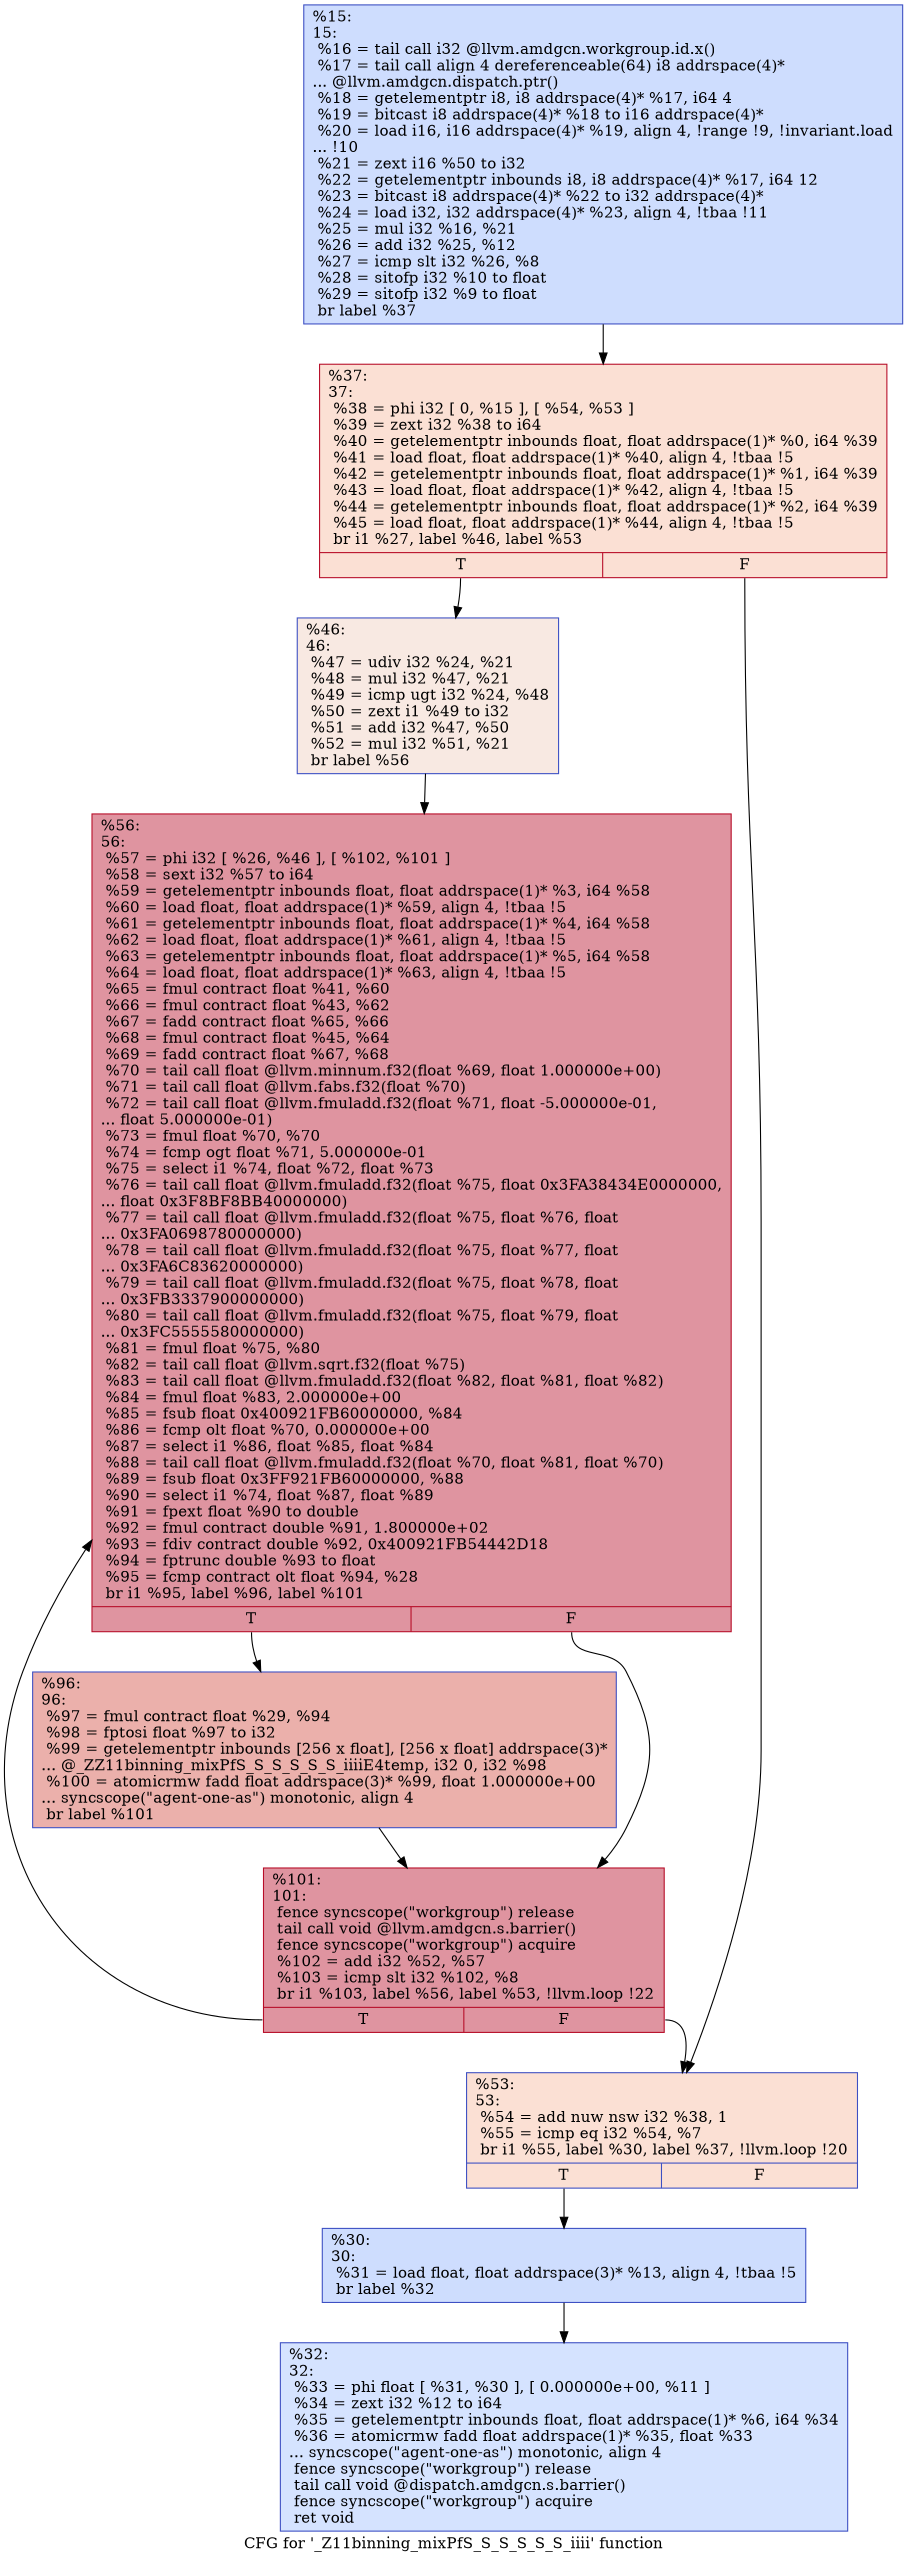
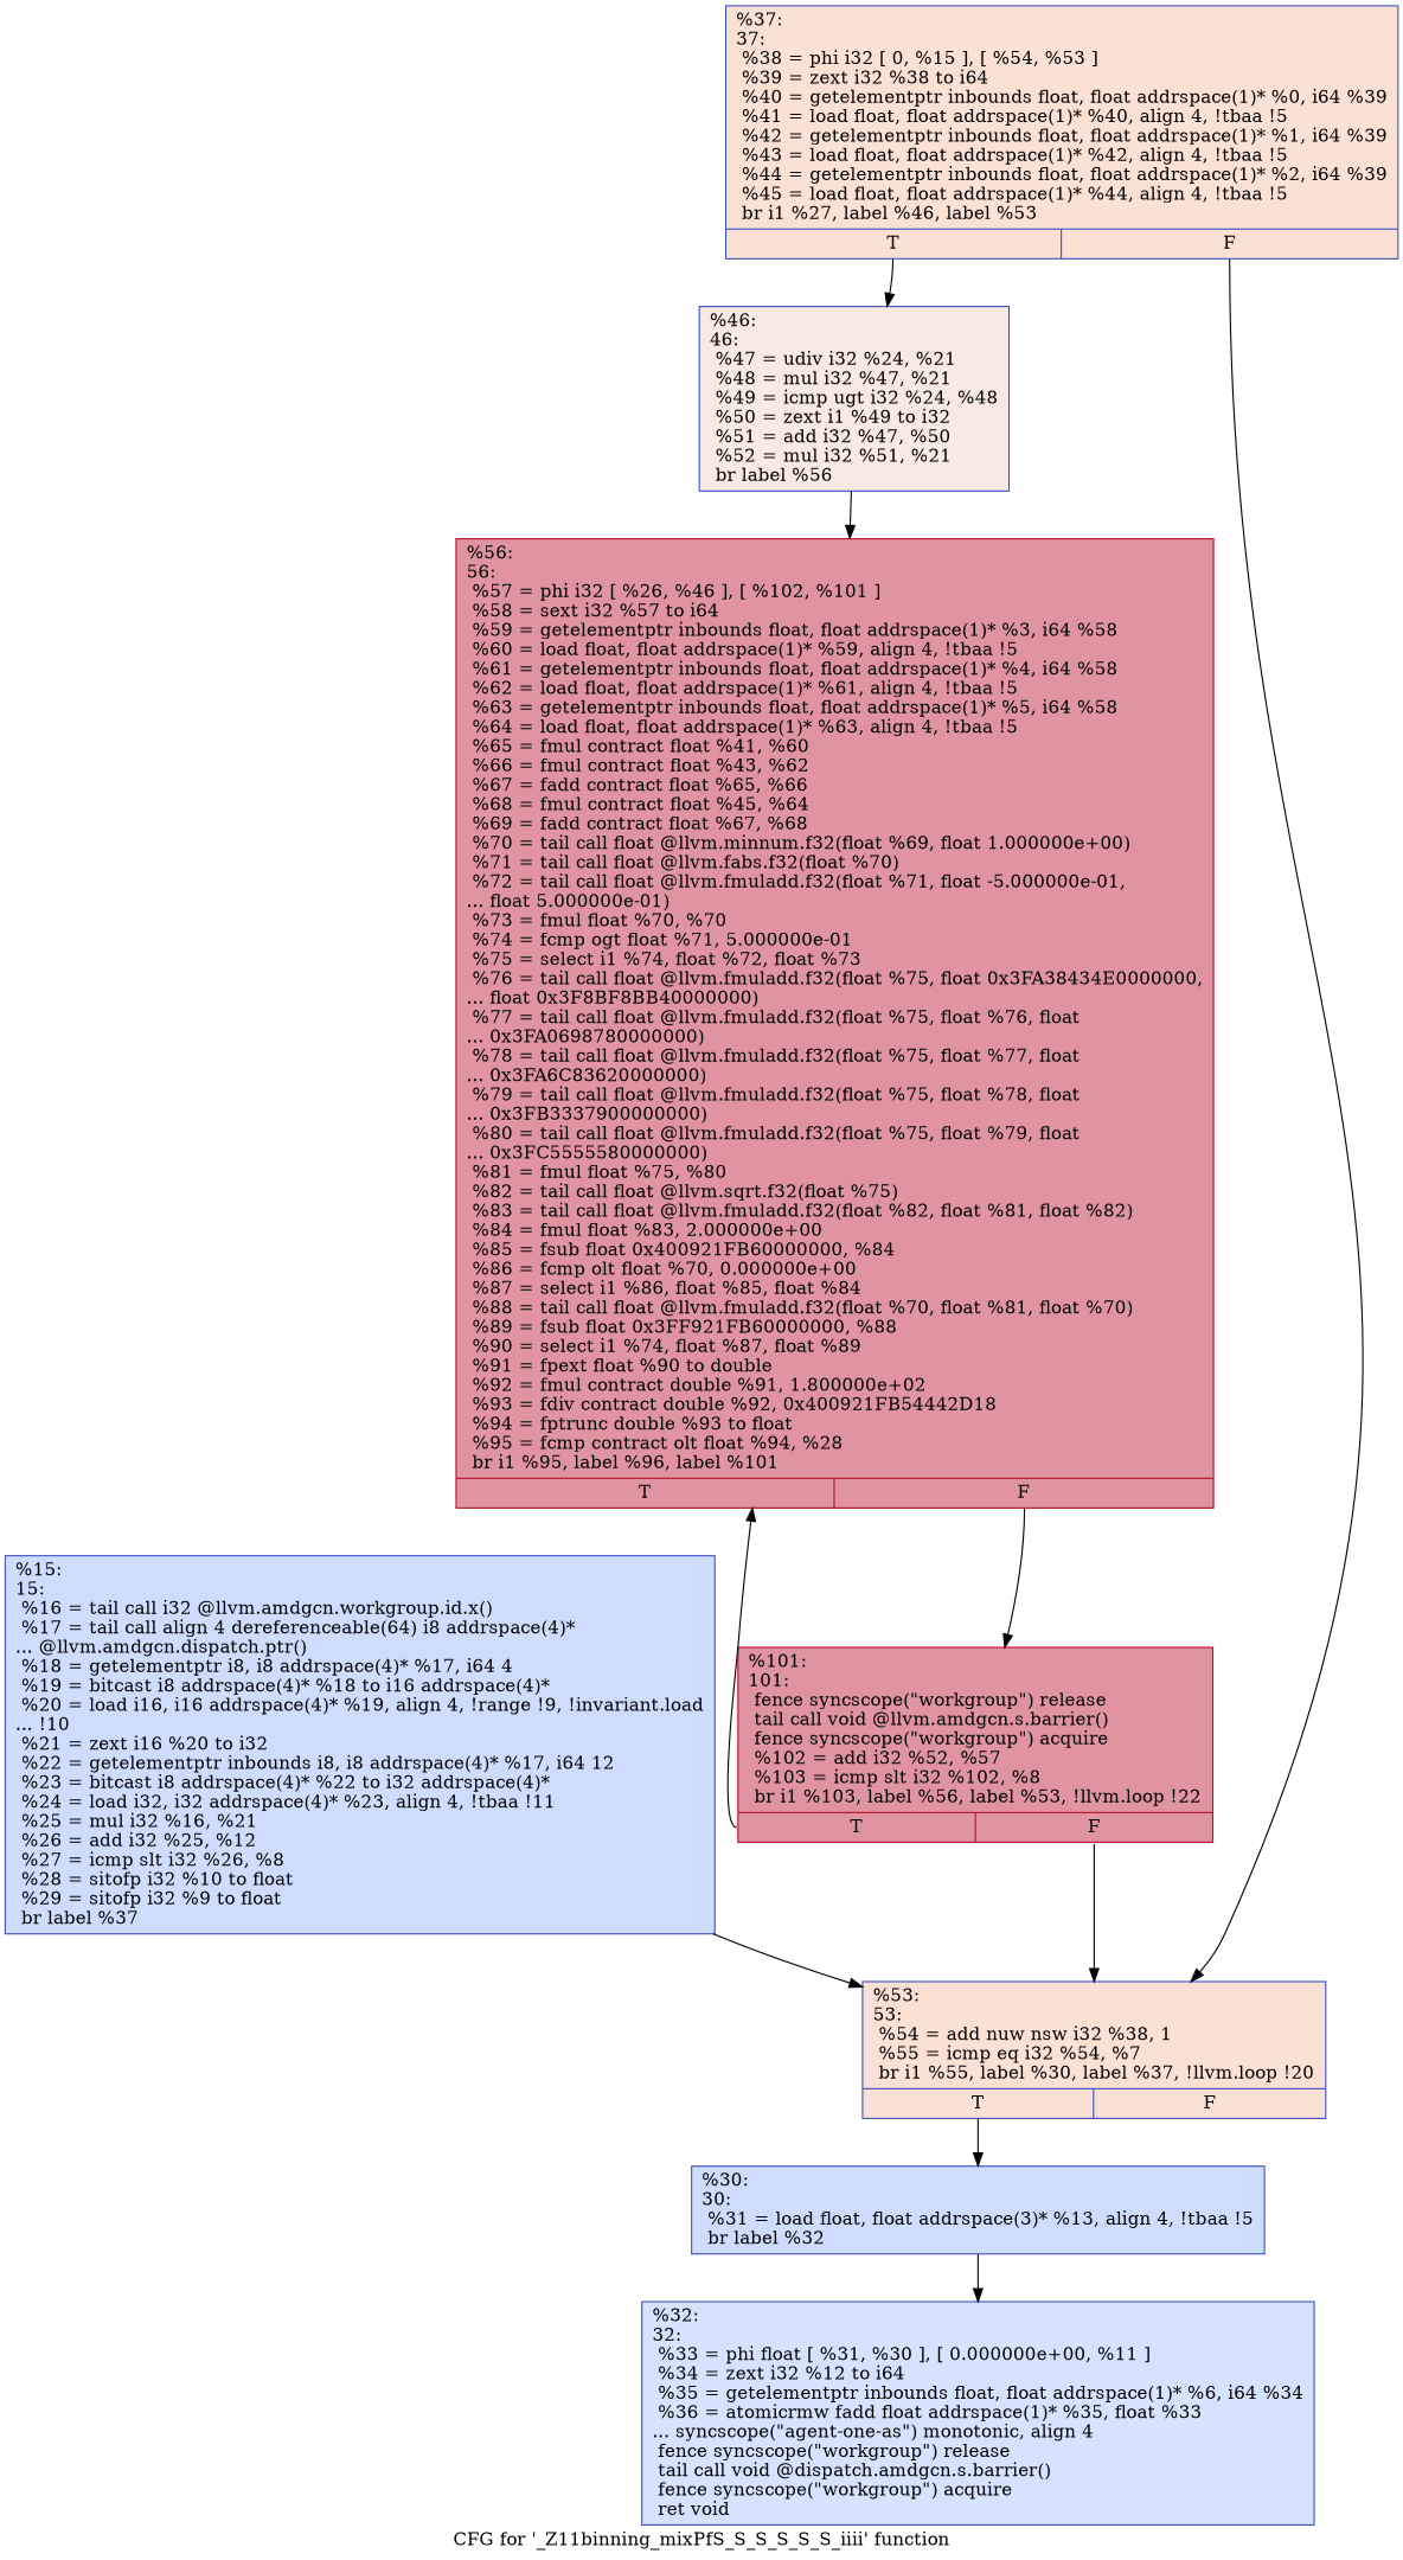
  digraph {
    label="CFG for '_Z11binning_mixPfS_S_S_S_S_S_iiii' function"
    node [color="#3d50c3ff" fillcolor="#8fb1fe70" shape=record style=filled]
    edge [tailport=s0]
-   n1 [label="{%15:\l15:                                               \l  %16 = tail call i32 @llvm.amdgcn.workgroup.id.x()\l  %17 = tail call align 4 dereferenceable(64) i8 addrspace(4)*\l... @llvm.amdgcn.dispatch.ptr()\l  %18 = getelementptr i8, i8 addrspace(4)* %17, i64 4\l  %19 = bitcast i8 addrspace(4)* %18 to i16 addrspace(4)*\l  %20 = load i16, i16 addrspace(4)* %19, align 4, !range !9, !invariant.load\l... !10\l  %21 = zext i16 %50 to i32\l  %22 = getelementptr inbounds i8, i8 addrspace(4)* %17, i64 12\l  %23 = bitcast i8 addrspace(4)* %22 to i32 addrspace(4)*\l  %24 = load i32, i32 addrspace(4)* %23, align 4, !tbaa !11\l  %25 = mul i32 %16, %21\l  %26 = add i32 %25, %12\l  %27 = icmp slt i32 %26, %8\l  %28 = sitofp i32 %10 to float\l  %29 = sitofp i32 %9 to float\l  br label %37\l}"]
-   n2 [color="#b70d28ff" fillcolor="#f7b99e70" label="{%37:\l37:                                               \l  %38 = phi i32 [ 0, %15 ], [ %54, %53 ]\l  %39 = zext i32 %38 to i64\l  %40 = getelementptr inbounds float, float addrspace(1)* %0, i64 %39\l  %41 = load float, float addrspace(1)* %40, align 4, !tbaa !5\l  %42 = getelementptr inbounds float, float addrspace(1)* %1, i64 %39\l  %43 = load float, float addrspace(1)* %42, align 4, !tbaa !5\l  %44 = getelementptr inbounds float, float addrspace(1)* %2, i64 %39\l  %45 = load float, float addrspace(1)* %44, align 4, !tbaa !5\l  br i1 %27, label %46, label %53\l|{<s0>T|<s1>F}}"]
+   n1 [label="{%15:\l15:                                               \l  %16 = tail call i32 @llvm.amdgcn.workgroup.id.x()\l  %17 = tail call align 4 dereferenceable(64) i8 addrspace(4)*\l... @llvm.amdgcn.dispatch.ptr()\l  %18 = getelementptr i8, i8 addrspace(4)* %17, i64 4\l  %19 = bitcast i8 addrspace(4)* %18 to i16 addrspace(4)*\l  %20 = load i16, i16 addrspace(4)* %19, align 4, !range !9, !invariant.load\l... !10\l  %21 = zext i16 %20 to i32\l  %22 = getelementptr inbounds i8, i8 addrspace(4)* %17, i64 12\l  %23 = bitcast i8 addrspace(4)* %22 to i32 addrspace(4)*\l  %24 = load i32, i32 addrspace(4)* %23, align 4, !tbaa !11\l  %25 = mul i32 %16, %21\l  %26 = add i32 %25, %12\l  %27 = icmp slt i32 %26, %8\l  %28 = sitofp i32 %10 to float\l  %29 = sitofp i32 %9 to float\l  br label %37\l}"]
+   n2 [fillcolor="#f7b99e70" label="{%37:\l37:                                               \l  %38 = phi i32 [ 0, %15 ], [ %54, %53 ]\l  %39 = zext i32 %38 to i64\l  %40 = getelementptr inbounds float, float addrspace(1)* %0, i64 %39\l  %41 = load float, float addrspace(1)* %40, align 4, !tbaa !5\l  %42 = getelementptr inbounds float, float addrspace(1)* %1, i64 %39\l  %43 = load float, float addrspace(1)* %42, align 4, !tbaa !5\l  %44 = getelementptr inbounds float, float addrspace(1)* %2, i64 %39\l  %45 = load float, float addrspace(1)* %44, align 4, !tbaa !5\l  br i1 %27, label %46, label %53\l|{<s0>T|<s1>F}}"]
    n3 [fillcolor="#a1c0ff70" label="{%32:\l32:                                               \l  %33 = phi float [ %31, %30 ], [ 0.000000e+00, %11 ]\l  %34 = zext i32 %12 to i64\l  %35 = getelementptr inbounds float, float addrspace(1)* %6, i64 %34\l  %36 = atomicrmw fadd float addrspace(1)* %35, float %33\l... syncscope(\"agent-one-as\") monotonic, align 4\l  fence syncscope(\"workgroup\") release\l  tail call void @dispatch.amdgcn.s.barrier()\l  fence syncscope(\"workgroup\") acquire\l  ret void\l}"]
    n4 [fillcolor="#efcebd70" label="{%46:\l46:                                               \l  %47 = udiv i32 %24, %21\l  %48 = mul i32 %47, %21\l  %49 = icmp ugt i32 %24, %48\l  %50 = zext i1 %49 to i32\l  %51 = add i32 %47, %50\l  %52 = mul i32 %51, %21\l  br label %56\l}"]
    n5 [fillcolor="#f7b99e70" label="{%53:\l53:                                               \l  %54 = add nuw nsw i32 %38, 1\l  %55 = icmp eq i32 %54, %7\l  br i1 %55, label %30, label %37, !llvm.loop !20\l|{<s0>T|<s1>F}}"]
    n6 [color="#b70d28ff" fillcolor="#b70d2870" label="{%56:\l56:                                               \l  %57 = phi i32 [ %26, %46 ], [ %102, %101 ]\l  %58 = sext i32 %57 to i64\l  %59 = getelementptr inbounds float, float addrspace(1)* %3, i64 %58\l  %60 = load float, float addrspace(1)* %59, align 4, !tbaa !5\l  %61 = getelementptr inbounds float, float addrspace(1)* %4, i64 %58\l  %62 = load float, float addrspace(1)* %61, align 4, !tbaa !5\l  %63 = getelementptr inbounds float, float addrspace(1)* %5, i64 %58\l  %64 = load float, float addrspace(1)* %63, align 4, !tbaa !5\l  %65 = fmul contract float %41, %60\l  %66 = fmul contract float %43, %62\l  %67 = fadd contract float %65, %66\l  %68 = fmul contract float %45, %64\l  %69 = fadd contract float %67, %68\l  %70 = tail call float @llvm.minnum.f32(float %69, float 1.000000e+00)\l  %71 = tail call float @llvm.fabs.f32(float %70)\l  %72 = tail call float @llvm.fmuladd.f32(float %71, float -5.000000e-01,\l... float 5.000000e-01)\l  %73 = fmul float %70, %70\l  %74 = fcmp ogt float %71, 5.000000e-01\l  %75 = select i1 %74, float %72, float %73\l  %76 = tail call float @llvm.fmuladd.f32(float %75, float 0x3FA38434E0000000,\l... float 0x3F8BF8BB40000000)\l  %77 = tail call float @llvm.fmuladd.f32(float %75, float %76, float\l... 0x3FA0698780000000)\l  %78 = tail call float @llvm.fmuladd.f32(float %75, float %77, float\l... 0x3FA6C83620000000)\l  %79 = tail call float @llvm.fmuladd.f32(float %75, float %78, float\l... 0x3FB3337900000000)\l  %80 = tail call float @llvm.fmuladd.f32(float %75, float %79, float\l... 0x3FC5555580000000)\l  %81 = fmul float %75, %80\l  %82 = tail call float @llvm.sqrt.f32(float %75)\l  %83 = tail call float @llvm.fmuladd.f32(float %82, float %81, float %82)\l  %84 = fmul float %83, 2.000000e+00\l  %85 = fsub float 0x400921FB60000000, %84\l  %86 = fcmp olt float %70, 0.000000e+00\l  %87 = select i1 %86, float %85, float %84\l  %88 = tail call float @llvm.fmuladd.f32(float %70, float %81, float %70)\l  %89 = fsub float 0x3FF921FB60000000, %88\l  %90 = select i1 %74, float %87, float %89\l  %91 = fpext float %90 to double\l  %92 = fmul contract double %91, 1.800000e+02\l  %93 = fdiv contract double %92, 0x400921FB54442D18\l  %94 = fptrunc double %93 to float\l  %95 = fcmp contract olt float %94, %28\l  br i1 %95, label %96, label %101\l|{<s0>T|<s1>F}}"]
    n7 [label="{%30:\l30:                                               \l  %31 = load float, float addrspace(3)* %13, align 4, !tbaa !5\l  br label %32\l}"]
-   n8 [fillcolor="#d24b4070" label="{%96:\l96:                                               \l  %97 = fmul contract float %29, %94\l  %98 = fptosi float %97 to i32\l  %99 = getelementptr inbounds [256 x float], [256 x float] addrspace(3)*\l... @_ZZ11binning_mixPfS_S_S_S_S_S_iiiiE4temp, i32 0, i32 %98\l  %100 = atomicrmw fadd float addrspace(3)* %99, float 1.000000e+00\l... syncscope(\"agent-one-as\") monotonic, align 4\l  br label %101\l}"]
    n9 [color="#b70d28ff" fillcolor="#b70d2870" label="{%101:\l101:                                              \l  fence syncscope(\"workgroup\") release\l  tail call void @llvm.amdgcn.s.barrier()\l  fence syncscope(\"workgroup\") acquire\l  %102 = add i32 %52, %57\l  %103 = icmp slt i32 %102, %8\l  br i1 %103, label %56, label %53, !llvm.loop !22\l|{<s0>T|<s1>F}}"]
-   n1 -> n2
+   n1 -> n5
    n2 -> n4
    n2 -> n5 [tailport=s1]
    n4 -> n6
    n5 -> n7
-   n6 -> n8
    n6 -> n9 [tailport=s1]
    n7 -> n3
-   n8 -> n9
    n9 -> n5 [tailport=s1]
    n9 -> n6
  }
